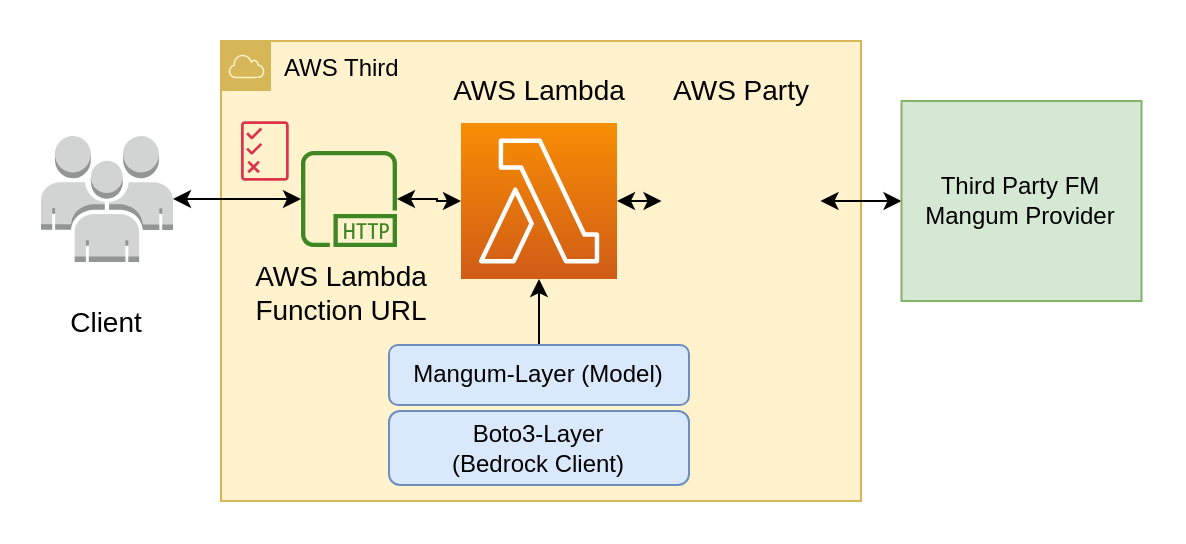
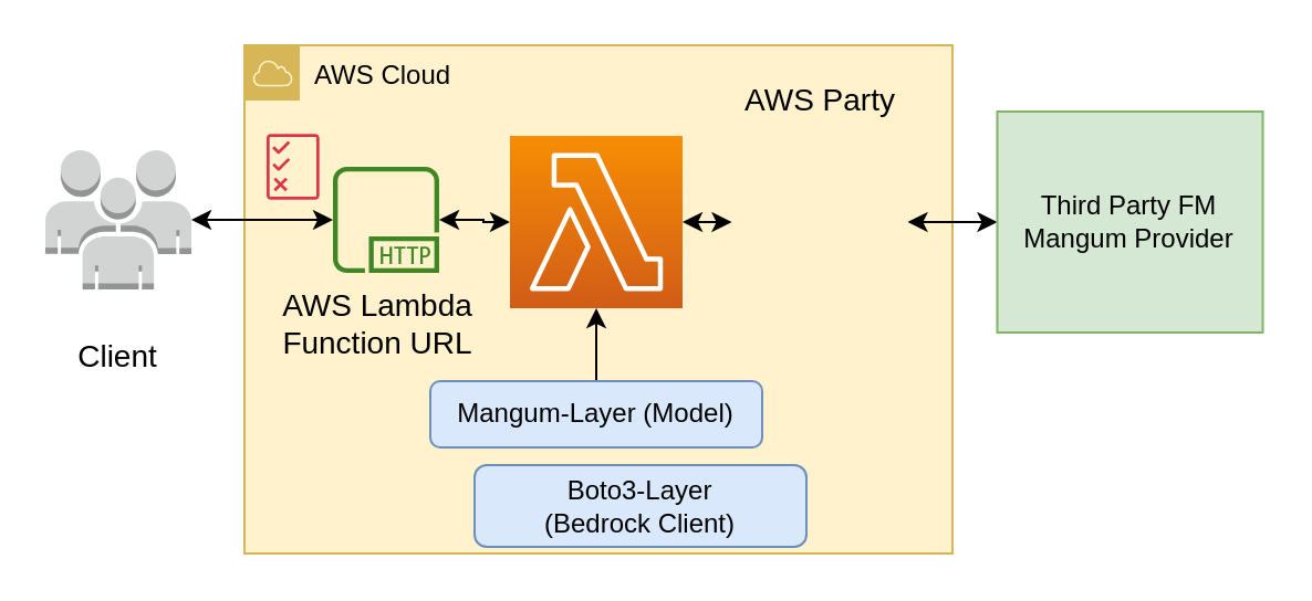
  <mxCell id="0" />
  <mxCell id="1" parent="0" />
- <mxCell id="2" value="AWS Third" style="sketch=0;outlineConnect=0;html=1;whiteSpace=wrap;fontSize=12;fontStyle=0;shape=mxgraph.aws4.group;grIcon=mxgraph.aws4.group_aws_cloud;strokeColor=#d6b656;fillColor=#fff2cc;verticalAlign=top;align=left;spacingLeft=30;dashed=0;" parent="1" vertex="1"><mxGeometry x="110" y="20" width="320" height="230" as="geometry" /></mxCell>
+ <mxCell id="2" value="AWS Cloud" style="sketch=0;outlineConnect=0;html=1;whiteSpace=wrap;fontSize=12;fontStyle=0;shape=mxgraph.aws4.group;grIcon=mxgraph.aws4.group_aws_cloud;strokeColor=#d6b656;fillColor=#fff2cc;verticalAlign=top;align=left;spacingLeft=30;dashed=0;" parent="1" vertex="1"><mxGeometry x="110" y="20" width="320" height="230" as="geometry" /></mxCell>
  <mxCell id="3" style="edgeStyle=orthogonalEdgeStyle;rounded=0;orthogonalLoop=1;jettySize=auto;html=1;entryX=0;entryY=0.5;entryDx=0;entryDy=0;startArrow=classic;startFill=1;" edge="1" parent="1" source="4" target="16"><mxGeometry relative="1" as="geometry" /></mxCell>
  <mxCell id="4" value="" style="sketch=0;points=[[0,0,0],[0.25,0,0],[0.5,0,0],[0.75,0,0],[1,0,0],[0,1,0],[0.25,1,0],[0.5,1,0],[0.75,1,0],[1,1,0],[0,0.25,0],[0,0.5,0],[0,0.75,0],[1,0.25,0],[1,0.5,0],[1,0.75,0]];outlineConnect=0;fontColor=#232F3E;gradientColor=#F78E04;gradientDirection=north;fillColor=#D05C17;strokeColor=#ffffff;dashed=0;verticalLabelPosition=bottom;verticalAlign=top;align=center;html=1;fontSize=12;fontStyle=0;aspect=fixed;shape=mxgraph.aws4.resourceIcon;resIcon=mxgraph.aws4.lambda;" parent="1" vertex="1"><mxGeometry x="230" y="61" width="78" height="78" as="geometry" /></mxCell>
- <mxCell id="5" value="&lt;font style=&quot;font-size: 14px;&quot;&gt;&lt;span&gt;AWS Lambda&lt;/span&gt;&lt;/font&gt;" style="text;html=1;strokeColor=none;fillColor=none;align=center;verticalAlign=middle;whiteSpace=wrap;rounded=0;fontStyle=0" parent="1" vertex="1"><mxGeometry x="218.5" y="30" width="101" height="30" as="geometry" /></mxCell>
  <mxCell id="6" style="edgeStyle=orthogonalEdgeStyle;rounded=0;orthogonalLoop=1;jettySize=auto;html=1;exitX=0.5;exitY=0;exitDx=0;exitDy=0;entryX=0.5;entryY=1;entryDx=0;entryDy=0;entryPerimeter=0;" parent="1" source="7" target="4" edge="1"><mxGeometry relative="1" as="geometry"><mxPoint x="265" y="150" as="targetPoint" /></mxGeometry></mxCell>
  <mxCell id="7" value="Mangum-Layer (Model)" style="rounded=1;whiteSpace=wrap;html=1;fillColor=#dae8fc;strokeColor=#6c8ebf;" parent="1" vertex="1"><mxGeometry x="194" y="172" width="150" height="30" as="geometry" /></mxCell>
  <mxCell id="8" style="edgeStyle=orthogonalEdgeStyle;rounded=0;orthogonalLoop=1;jettySize=auto;html=1;exitX=1;exitY=0.5;exitDx=0;exitDy=0;exitPerimeter=0;startArrow=classic;startFill=1;" parent="1" source="9" target="11" edge="1"><mxGeometry relative="1" as="geometry" /></mxCell>
  <mxCell id="9" value="" style="outlineConnect=0;dashed=0;verticalLabelPosition=bottom;verticalAlign=top;align=center;html=1;shape=mxgraph.aws3.users;fillColor=#D2D3D3;gradientColor=none;" parent="1" vertex="1"><mxGeometry x="20" y="67.5" width="66" height="63" as="geometry" /></mxCell>
  <mxCell id="10" style="edgeStyle=orthogonalEdgeStyle;rounded=0;orthogonalLoop=1;jettySize=auto;html=1;entryX=0;entryY=0.5;entryDx=0;entryDy=0;entryPerimeter=0;startArrow=classic;startFill=1;" parent="1" source="11" target="4" edge="1"><mxGeometry relative="1" as="geometry" /></mxCell>
  <mxCell id="11" value="" style="sketch=0;outlineConnect=0;fontColor=#232F3E;gradientColor=none;fillColor=#3F8624;strokeColor=none;dashed=0;verticalLabelPosition=bottom;verticalAlign=top;align=center;html=1;fontSize=12;fontStyle=0;aspect=fixed;pointerEvents=1;shape=mxgraph.aws4.http_protocol;" parent="1" vertex="1"><mxGeometry x="150" y="75" width="48" height="48" as="geometry" /></mxCell>
  <mxCell id="12" value="&lt;font style=&quot;font-size: 14px;&quot;&gt;&lt;span&gt;AWS Lambda&lt;br&gt;Function URL&lt;br&gt;&lt;/span&gt;&lt;/font&gt;" style="text;html=1;strokeColor=none;fillColor=none;align=center;verticalAlign=middle;whiteSpace=wrap;rounded=0;fontStyle=0" parent="1" vertex="1"><mxGeometry x="120" y="130.5" width="101" height="30" as="geometry" /></mxCell>
  <mxCell id="13" value="&lt;font style=&quot;font-size: 14px;&quot;&gt;&lt;span&gt;Client&lt;/span&gt;&lt;/font&gt;" style="text;html=1;strokeColor=none;fillColor=none;align=center;verticalAlign=middle;whiteSpace=wrap;rounded=0;fontStyle=0" parent="1" vertex="1"><mxGeometry x="29.25" y="145.5" width="47.5" height="30" as="geometry" /></mxCell>
- <mxCell id="14" value="Boto3-Layer&lt;br&gt;(Bedrock Client)" style="rounded=1;whiteSpace=wrap;html=1;fillColor=#dae8fc;strokeColor=#6c8ebf;" vertex="1" parent="1"><mxGeometry x="194" y="205" width="150" height="37" as="geometry" /></mxCell>
+ <mxCell id="14" value="Boto3-Layer&lt;br&gt;(Bedrock Client)" style="rounded=1;whiteSpace=wrap;html=1;fillColor=#dae8fc;strokeColor=#6c8ebf;" vertex="1" parent="1"><mxGeometry x="214" y="210" width="150" height="37" as="geometry" /></mxCell>
  <mxCell id="15" style="edgeStyle=orthogonalEdgeStyle;rounded=0;orthogonalLoop=1;jettySize=auto;html=1;entryX=0;entryY=0.5;entryDx=0;entryDy=0;startArrow=classic;startFill=1;" edge="1" parent="1" source="16" target="18"><mxGeometry relative="1" as="geometry" /></mxCell>
  <mxCell id="16" value="" style="shape=image;verticalLabelPosition=bottom;labelBackgroundColor=default;verticalAlign=top;aspect=fixed;imageAspect=0;image=https://assets-global.website-files.com/60f18940cf1a8761850efb4b/64d3f4fb613a1d0c04f57ea5_Group%203.svg;clipPath=inset(0% 46.33% 0.62% 0.33%);" vertex="1" parent="1"><mxGeometry x="330.25" y="60" width="79.503" height="80" as="geometry" /></mxCell>
  <mxCell id="17" value="&lt;font style=&quot;font-size: 14px;&quot;&gt;&lt;span&gt;AWS Party&lt;/span&gt;&lt;/font&gt;" style="text;html=1;strokeColor=none;fillColor=none;align=center;verticalAlign=middle;whiteSpace=wrap;rounded=0;fontStyle=0" vertex="1" parent="1"><mxGeometry x="319.5" y="30" width="101" height="30" as="geometry" /></mxCell>
  <mxCell id="18" value="Third Party FM&lt;br&gt;Mangum Provider" style="rounded=0;whiteSpace=wrap;html=1;fillColor=#d5e8d4;strokeColor=#82b366;" vertex="1" parent="1"><mxGeometry x="450.25" y="50" width="120" height="100" as="geometry" /></mxCell>
  <mxCell id="19" value="" style="sketch=0;outlineConnect=0;fontColor=#232F3E;gradientColor=none;fillColor=#DD344C;strokeColor=none;dashed=0;verticalLabelPosition=bottom;verticalAlign=top;align=center;html=1;fontSize=12;fontStyle=0;aspect=fixed;pointerEvents=1;shape=mxgraph.aws4.permissions;" vertex="1" parent="1"><mxGeometry x="120" y="60" width="23.85" height="30" as="geometry" /></mxCell>
